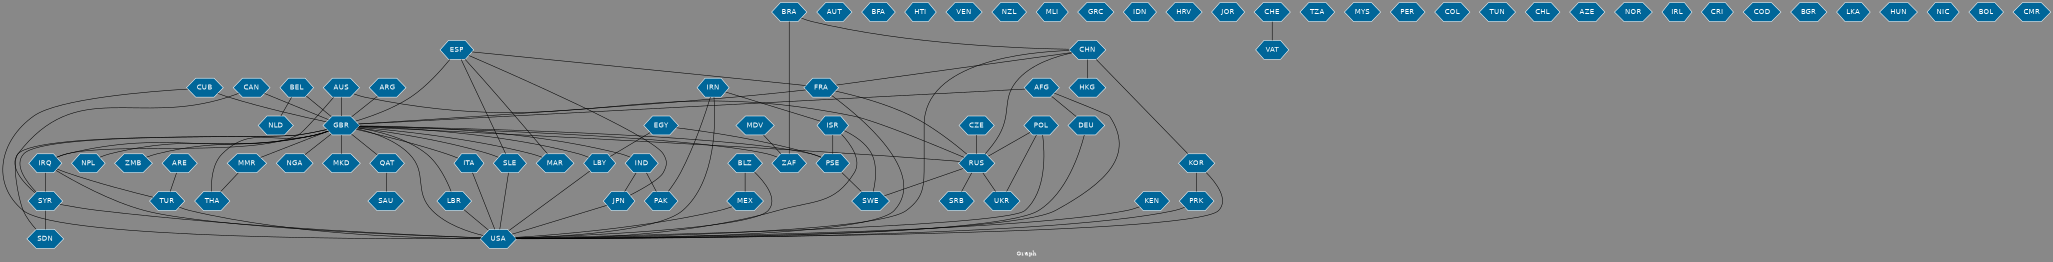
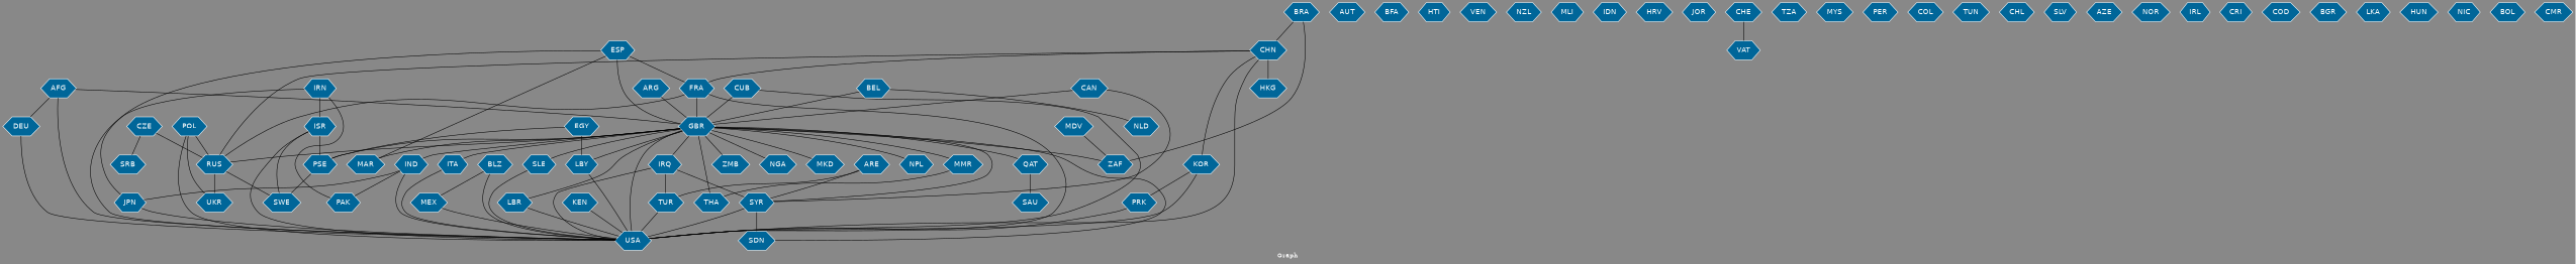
  graph {
    bgcolor="#888888"
    fontcolor=white
    fontsize=12
    label="Graph"
    node [color=white fillcolor="#006699" fontcolor=white fontname=Helvetica shape=hexagon style=filled]
    edge [arrowhead=open color=black fontcolor=white fontname=Courier fontsize=12 weight=1]
    n1 [label=FRA]
    n2 [label=USA]
    n3 [label=GBR]
    n4 [label=RUS]
    n5 [label=SYR]
    n6 [label=IND]
    n7 [label=SDN]
    n8 [label=IRQ]
    n9 [label=ZAF]
    n10 [label=NPL]
    n11 [label=PSE]
    n12 [label=ITA]
    n13 [label=SLE]
    n14 [label=ZMB]
    n15 [label=THA]
    n16 [label=MMR]
    n17 [label=QAT]
    n18 [label=MAR]
    n19 [label=LBR]
    n20 [label=NGA]
    n21 [label=MKD]
    n22 [label=LBY]
    n23 [label=SWE]
    n24 [label=UKR]
    n25 [label=SRB]
    n26 [label=TUR]
    n27 [label=AUT]
    n28 [label=CAN]
    n29 [label=CHN]
    n30 [label=HKG]
    n31 [label=KOR]
    n32 [label=JPN]
    n33 [label=PRK]
    n34 [label=PAK]
    n35 [label=IRN]
    n36 [label=ISR]
    n37 [label=SAU]
    n38 [label=BFA]
-   n39 [label=AUS]
    n40 [label=ESP]
    n41 [label=KEN]
    n42 [label=BRA]
    n43 [label=MEX]
    n44 [label=HTI]
    n45 [label=DEU]
    n46 [label=VEN]
    n47 [label=AFG]
    n48 [label=NZL]
    n49 [label=MDV]
    n50 [label=MLI]
-   n51 [label=GRC]
    n52 [label=IDN]
    n53 [label=HRV]
    n54 [label=ARG]
    n55 [label=JOR]
    n56 [label=VAT]
    n57 [label=TZA]
    n58 [label=MYS]
    n59 [label=PER]
    n60 [label=EGY]
    n61 [label=POL]
    n62 [label=COL]
    n63 [label=TUN]
    n64 [label=NLD]
    n65 [label=CUB]
    n66 [label=CHL]
+   n67 [label=SLV]
    n68 [label=AZE]
    n69 [label=CHE]
    n70 [label=NOR]
    n71 [label=ARE]
    n72 [label=IRL]
    n73 [label=CRI]
    n74 [label=COD]
    n75 [label=BGR]
    n76 [label=BEL]
    n77 [label=LKA]
    n78 [label=HUN]
    n79 [label=NIC]
    n80 [label=CZE]
    n81 [label=BLZ]
    n82 [label=BOL]
    n83 [label=CMR]
    n1 -- n2 [weight=2]
    n1 -- n3 [weight=6]
    n1 -- n4 [weight=2]
    n3 -- n2 [weight=12]
    n3 -- n4
    n3 -- n5 [weight=6]
    n3 -- n6 [weight=5]
    n3 -- n7
    n3 -- n8 [weight=7]
    n3 -- n9
    n3 -- n10 [weight=9]
    n3 -- n11
    n3 -- n12 [weight=2]
    n3 -- n13 [weight=4]
    n3 -- n14 [weight=2]
    n3 -- n15 [weight=15]
    n3 -- n16 [weight=4]
    n3 -- n17
    n3 -- n18 [weight=4]
    n3 -- n19
    n3 -- n20
    n3 -- n21 [weight=3]
    n3 -- n22
    n4 -- n23 [weight=7]
    n4 -- n24 [weight=9]
-   n4 -- n25 [weight=2]
+   n80 -- n25 [weight=2]
    n5 -- n2 [weight=5]
    n5 -- n7 [weight=14]
+   n6 -- n2
    n6 -- n32
    n6 -- n34 [weight=2]
    n8 -- n2 [weight=2]
    n8 -- n5 [weight=6]
    n8 -- n26 [weight=3]
    n11 -- n23
    n12 -- n2
    n13 -- n2
    n16 -- n15 [weight=4]
    n17 -- n37
    n19 -- n2
    n22 -- n2
    n26 -- n2 [weight=3]
    n28 -- n3
    n28 -- n5
    n29 -- n1
    n29 -- n2 [weight=5]
    n29 -- n4 [weight=4]
    n29 -- n30 [weight=13]
    n29 -- n31
    n31 -- n2
    n31 -- n33 [weight=3]
    n32 -- n2
    n33 -- n2
    n35 -- n2
    n35 -- n34
    n35 -- n36
    n36 -- n2 [weight=4]
    n36 -- n11 [weight=14]
    n36 -- n23
-   n39 -- n3 [weight=2]
-   n39 -- n4 [weight=3]
-   n39 -- n8
    n40 -- n1
    n40 -- n3 [weight=4]
-   n40 -- n13
    n40 -- n18
    n40 -- n32
    n41 -- n2
    n42 -- n9 [weight=2]
    n42 -- n29
    n43 -- n2
    n45 -- n2
    n47 -- n2 [weight=2]
    n47 -- n3 [weight=4]
    n47 -- n45
    n49 -- n9
    n54 -- n3 [weight=3]
    n60 -- n11
    n60 -- n22 [weight=2]
    n61 -- n2 [weight=2]
    n61 -- n4 [weight=2]
    n61 -- n24 [weight=2]
    n65 -- n2
    n65 -- n3 [weight=2]
    n69 -- n56 [weight=2]
+   n71 -- n5
    n71 -- n26
    n76 -- n3
    n76 -- n64
    n80 -- n4
    n81 -- n2
    n81 -- n43
  }
